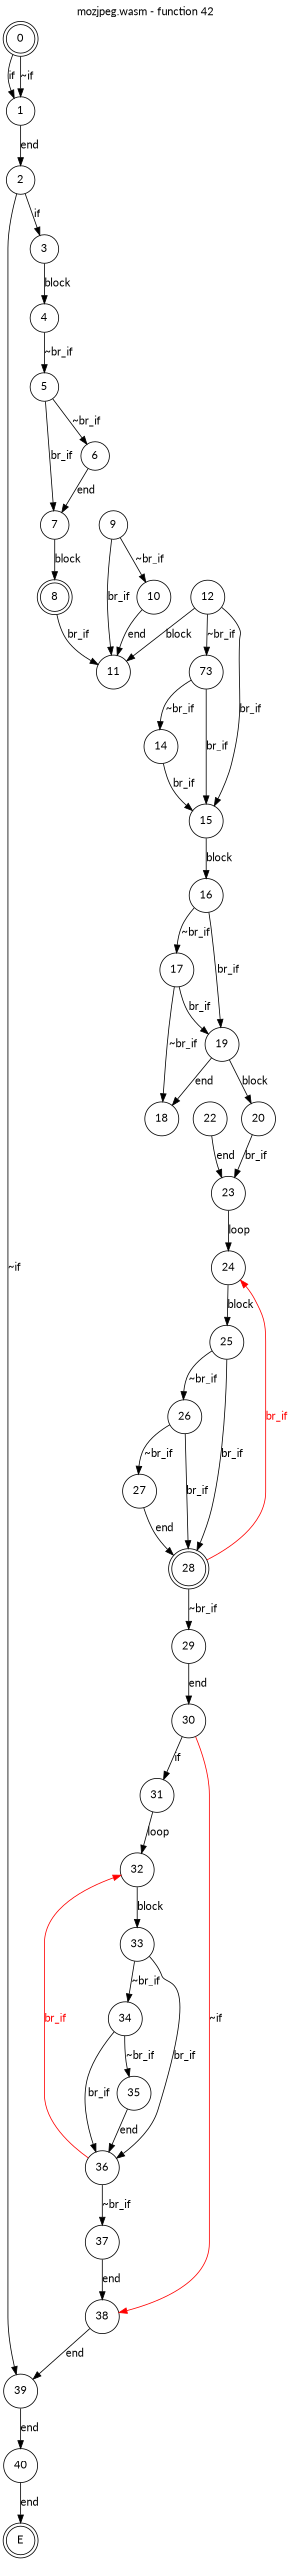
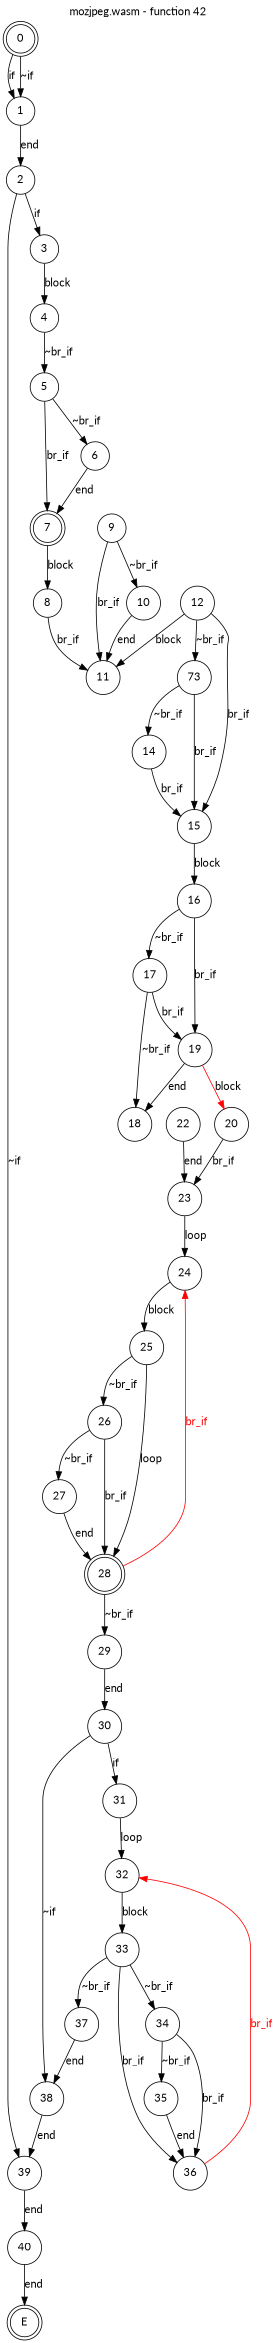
  digraph {
    fontname=Lato
    label="mozjpeg.wasm - function 42"
    labelfontcolor=black
    labelfontname=Helvetica
    labelfontsize=16
    labelloc=t
    node [fontname=Lato shape=circle]
    edge [fontname=Lato]
    0 [shape=doublecircle]
    1
    2
    E [shape=doublecircle]
    3
    39
    4
    40
    5
-   7
+   7 [shape=doublecircle]
    6
-   8 [shape=doublecircle]
+   8
    11
    9
    10
    12
    n17 [label=73]
    15
    14
    16
    17
    19
    18
    20
    23
    24
    22
    25
    26
    28 [shape=doublecircle]
    27
    29
    30
    31
    38
    32
    33
    34
    36
    35
    37
    0 -> 1 [label=if]
    0 -> 1 [label="~if"]
    1 -> 2 [label=end]
    2 -> 3 [label=if]
    2 -> 39 [label="~if"]
    3 -> 4 [label=block]
    39 -> 40 [label=end]
    4 -> 5 [label="~br_if"]
    40 -> E [label=end]
    5 -> 7 [label=br_if]
    5 -> 6 [label="~br_if"]
    7 -> 8 [label=block]
    6 -> 7 [label=end]
    8 -> 11 [label=br_if]
    9 -> 11 [label=br_if]
    9 -> 10 [label="~br_if"]
    10 -> 11 [label=end]
    12 -> 11 [label=block]
    12 -> n17 [label="~br_if"]
    12 -> 15 [label=br_if]
    n17 -> 15 [label=br_if]
    n17 -> 14 [label="~br_if"]
    15 -> 16 [label=block]
    14 -> 15 [label=br_if]
    16 -> 17 [label="~br_if"]
    16 -> 19 [label=br_if]
    17 -> 19 [label=br_if]
    17 -> 18 [label="~br_if"]
    19 -> 18 [label=end]
-   19 -> 20 [label=block]
+   19 -> 20 [label=block color=red]
    20 -> 23 [label=br_if]
    23 -> 24 [label=loop]
    24 -> 25 [label=block]
    22 -> 23 [label=end]
    25 -> 26 [label="~br_if"]
-   25 -> 28 [label=br_if]
+   25 -> 28 [label=loop]
    26 -> 28 [label=br_if]
    26 -> 27 [label="~br_if"]
    28 -> 24 [color=red fontcolor=red label=br_if]
    28 -> 29 [label="~br_if"]
    27 -> 28 [label=end]
    29 -> 30 [label=end]
    30 -> 31 [label=if]
-   30 -> 38 [label="~if" color=red]
+   30 -> 38 [label="~if"]
    31 -> 32 [label=loop]
    38 -> 39 [label=end]
    32 -> 33 [label=block]
    33 -> 34 [label="~br_if"]
    33 -> 36 [label=br_if]
    34 -> 36 [label=br_if]
    34 -> 35 [label="~br_if"]
    36 -> 32 [color=red fontcolor=red label=br_if]
-   36 -> 37 [label="~br_if"]
+   33 -> 37 [label="~br_if"]
    35 -> 36 [label=end]
    37 -> 38 [label=end]
  }
